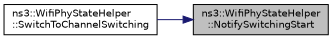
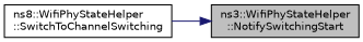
  digraph {
    rankdir=RL
    fontname="DejaVu Sans"
    node [color=black fontname="DejaVu Sans" fontsize=10 shape=record style=filled]
    n1 [fillcolor=grey75 fontcolor=black height=0.2 label="ns3::WifiPhyStateHelper\l::NotifySwitchingStart" width=0.4]
-   n2 [fillcolor=white height=0.2 label="ns3::WifiPhyStateHelper\l::SwitchToChannelSwitching" width=0.4]
+   n2 [fillcolor=white height=0.2 label="ns8::WifiPhyStateHelper\l::SwitchToChannelSwitching" width=0.4]
    n1 -> n2 [color=midnightblue dir=back fontname="DejaVu Sans" fontsize=10 labelfontname=Helvetica labelfontsize=10 style=solid]
  }
